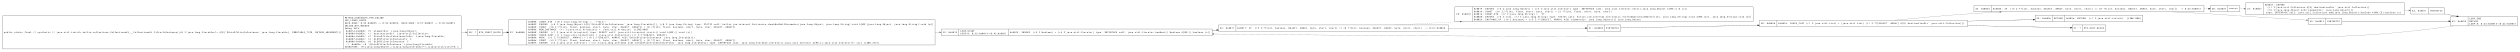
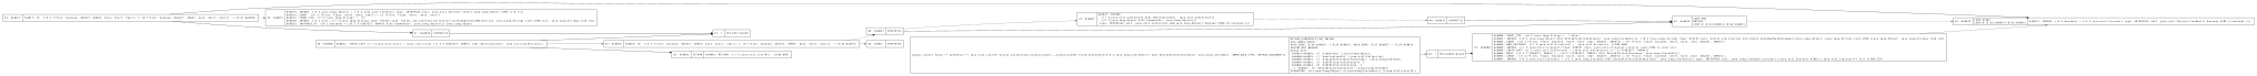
  digraph {
    fontname="Roboto Mono"
    rankdir=LR
    node [fontname="Roboto Mono" shape=record]
    edge [color=black fontname="Roboto Mono"]
    n1 [label="{30\:\ ?|MTH_CONST_BLOCK\l}"]
    n2 [label="{32\:\ 0x0000|0x0000: CONST_STR  (r0 I:java.lang.String) =  \"\<this\>\" \l0x0002: INVOKE  (r8 I:java.lang.Object A[D('$this$filterIsInstance' java.lang.Iterable)]), (r0 I:java.lang.String) type: STATIC call: kotlin.jvm.internal.Intrinsics.checkNotNullParameter(java.lang.Object, java.lang.String):void A[MD:(java.lang.Object, java.lang.String):void (m)]\l0x0005: CONST  (r0 I:??[int, float, boolean, short, byte, char, OBJECT, ARRAY]) = (0 ??[int, float, boolean, short, byte, char, OBJECT, ARRAY]) \l0x0006: NEW_INSTANCE  (r1 I:java.util.ArrayList) =  java.util.ArrayList  (LINE:800)\l0x0008: INVOKE  (r1 I:java.util.ArrayList) type: DIRECT call: java.util.ArrayList.\<init\>():void A[MD:():void (c)]\l0x000b: CHECK_CAST (r1 I:java.util.Collection) = (java.util.Collection) (r1 I:??[OBJECT, ARRAY]) \l0x000d: MOVE  (r2 I:??[OBJECT, ARRAY]) = (r8 I:??[OBJECT, ARRAY] A[D('$this$filterIsInstance' java.lang.Iterable)]) \l0x000e: CONST  (r3 I:??[int, float, boolean, short, byte, char, OBJECT, ARRAY]) = (0 ??[int, float, boolean, short, byte, char, OBJECT, ARRAY]) \l0x000f: INVOKE  (r4 I:java.util.Iterator) = (r2 I:java.lang.Iterable A[D('$this$filterIsInstanceTo$iv' java.lang.Iterable)]) type: INTERFACE call: java.lang.Iterable.iterator():java.util.Iterator A[MD:():java.util.Iterator\<T\> (c)] (LINE:3721)\l}"]
    n3 [label="{33\:\ 0x0013|LOOP_START\lLOOP:0: B:33:0x0013\-\>B:42:0x0013\l|0x0013: INVOKE  (r5 I:boolean) = (r4 I:java.util.Iterator) type: INTERFACE call: java.util.Iterator.hasNext():boolean A[MD:():boolean (c)]\l}"]
    n4 [label="{34\:\ 0x0017|0x0017: IF  (r5 I:??[int, boolean, OBJECT, ARRAY, byte, short, char]) == (0 ??[int, boolean, OBJECT, ARRAY, byte, short, char])  \-\> B:41:0x002b \l}"]
    n5 [label="{35\:\ 0x0019|0x0019: INVOKE  (r5 I:java.lang.Object) = (r4 I:java.util.Iterator) type: INTERFACE call: java.util.Iterator.next():java.lang.Object A[MD:():E (c)]\l0x001d: CONST  (r6 I:??[int, float, short, byte, char]) = (3 ??[int, float, short, byte, char]) \l0x001e: CONST_STR  (r7 I:java.lang.String) =  \"R\" \l0x0020: INVOKE  (r6 I:int), (r7 I:java.lang.String) type: STATIC call: kotlin.jvm.internal.Intrinsics.reifiedOperationMarker(int, java.lang.String):void A[MD:(int, java.lang.String):void (m)]\l0x0023: INSTANCE_OF  (r6 I:boolean) = (r5 I:??[OBJECT, ARRAY] A[D('element$iv' java.lang.Object)]) java.lang.Object \l}"]
    n6 [label="{41\:\ 0x002b|SYNTHETIC\l}"]
    n7 [label="{38\:\ 0x002b|0x002c: CHECK_CAST (r1 I:java.util.List) = (java.util.List) (r1 I:??[OBJECT, ARRAY] A[D('destination$iv' java.util.Collection)]) \l}"]
    n8 [label="{36\:\ 0x0025|0x0025: IF  (r6 I:??[int, boolean, OBJECT, ARRAY, byte, short, char]) == (0 ??[int, boolean, OBJECT, ARRAY, byte, short, char])  \-\> B:43:0x0013 \l}"]
-   n9 [label="{40\:\ 0x0027|NEEDED\l}"]
+   n9 [label="{40\:\ 0x0027|SYNTHETIC\l}"]
    n10 [label="{43\:\ 0x0013|SYNTHETIC\l}"]
    n11 [label="{37\:\ 0x0027|0x0027: INVOKE  \l  (r1 I:java.util.Collection A[D('destination$iv' java.util.Collection)])\l  (r5 I:java.lang.Object A[D('element$iv' java.lang.Object)])\l type: INTERFACE call: java.util.Collection.add(java.lang.Object):boolean A[MD:(E):boolean (c)]\l}"]
    n12 [label="{42\:\ 0x0013|LOOP_END\lMETHOD\lLOOP:0: B:33:0x0013\-\>B:42:0x0013\l}"]
    n13 [label="{44\:\ 0x0013|SYNTHETIC\l}"]
    n14 [label="{39\:\ 0x002e|RETURN\l|0x002e: RETURN  (r1 I:java.util.List\<R\>)  (LINE:800)\l}"]
    n15 [label="{31\:\ ?|MTH_EXIT_BLOCK\l}"]
    n16 [label="{public static final \/* synthetic *\/ java.util.List\<R\> kotlin.collections.CollectionsKt___CollectionsKt.filterIsInstance((r8 I:java.lang.Iterable\<?\> A[D('$this$filterIsInstance' java.lang.Iterable), IMMUTABLE_TYPE, METHOD_ARGUMENT]))  | METHOD_CANDIDATE_FOR_INLINE\lUSE_LINES_HINTS\lBACK_EDGE: B:36:0x0025 \-\> B:33:0x0013, BACK_EDGE: B:37:0x0027 \-\> B:33:0x0013\lINLINE_NOT_NEEDED\lDebug Info:\l  0x001d\-0x002b: r5 'element$iv' Ljava\/lang\/Object;\l  0x000d\-0x002c: r1 'destination$iv' Ljava\/util\/Collection;\l  0x000e\-0x002c: r2 '$this$filterIsInstanceTo$iv' Ljava\/lang\/Iterable;\l  0x000f\-0x002c: r3 '$i$f$filterIsInstanceTo' I\l  0x0006\-0x002e: r0 '$i$f$filterIsInstance' I\l  \-1 \-0x002e: r8 '$this$filterIsInstance' Ljava\/lang\/Iterable;\lSIGNATURE: \<R:Ljava\/lang\/Object;\>(Ljava\/lang\/Iterable\<*\>;)Ljava\/util\/List\<TR;\>;\l}"]
    n1 -> n2
    n2 -> n3 [color=gray40]
-   n3 -> n4
+   n4 -> n3
    n4 -> n5 [color=gray40 style=dashed]
    n4 -> n6
-   n6 -> n7
+   n6 -> n15
    n7 -> n8 [color=gray40]
    n7 -> n14
    n7 -> n15
    n8 -> n9 [style=dashed]
    n8 -> n10 [color=gray40]
    n9 -> n11 [color=gray40]
-   n10 -> n12
+   n9 -> n12
    n11 -> n13 [color=gray40]
    n12 -> n3 [color=gray40]
    n13 -> n12
    n16 -> n1 [color=gray40]
  }
